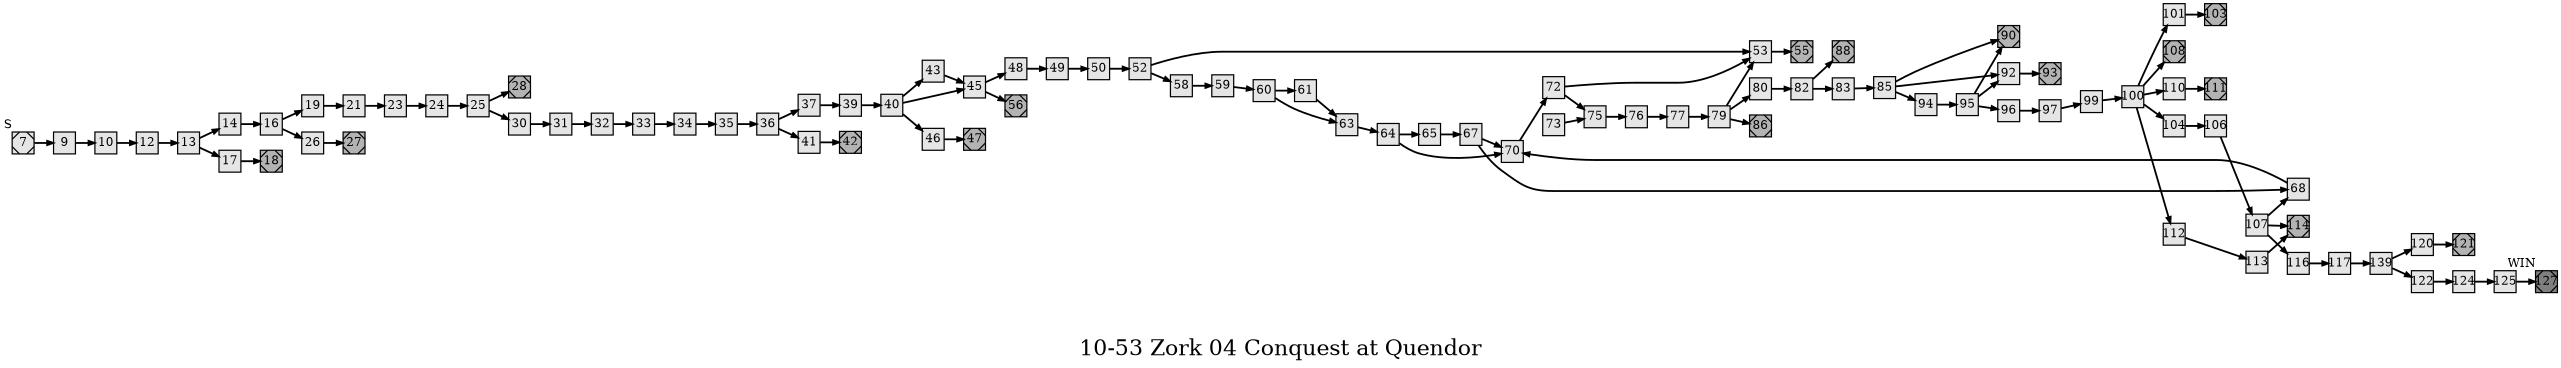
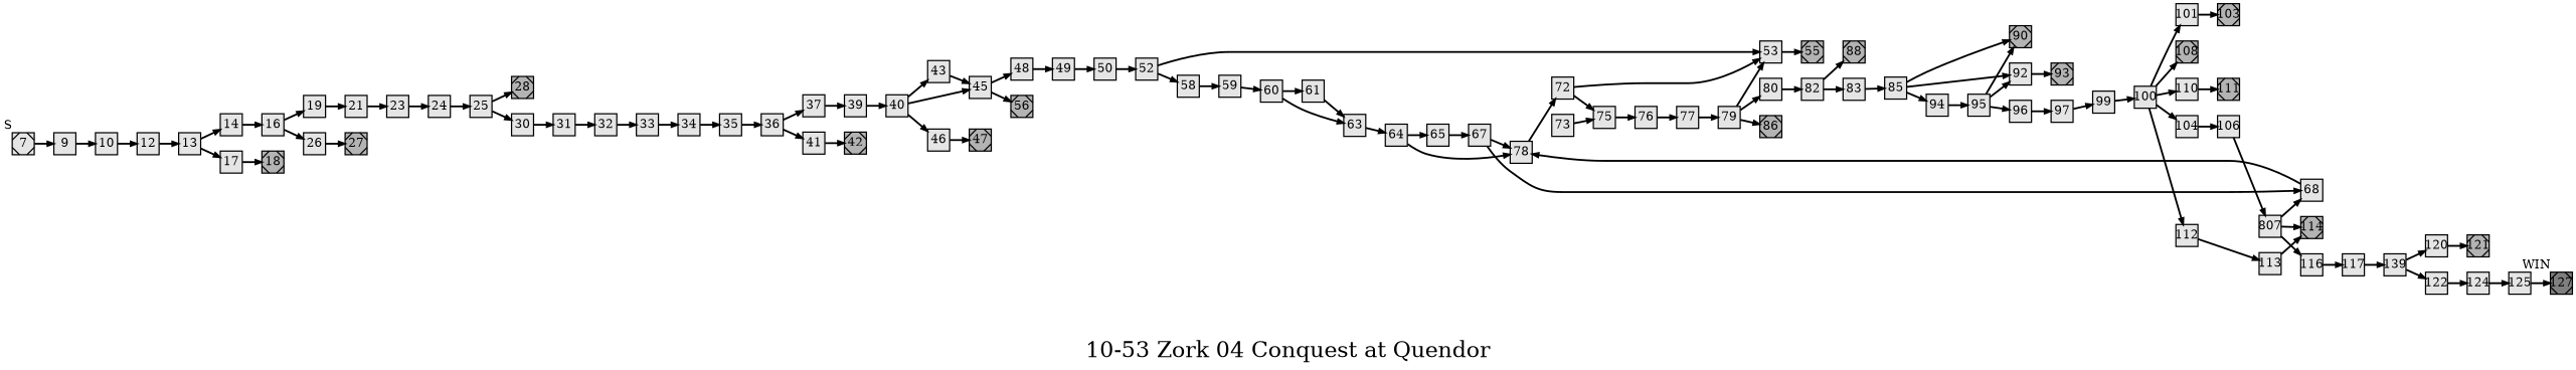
  digraph {
    fontsize=36
    label="10-53 Zork 04 Conquest at Quendor"
    nodesep=0.35
    ordering=out
    rankdir=LR
    ranksep=0.45
    node [fillcolor=grey90 fixedsize=true fontsize=20 labelfloat=true margin="0,0" penwidth=2 regular=true shape=rect style=filled]
    edge [fontsize=12 labelfloat=true penwidth=3]
    7 [shape=Msquare xlabel=S]
    9
    10
    12
    13
    14
    17
    16
    18 [fillcolor=grey70 shape=Msquare]
    19
    26
    21
    27 [fillcolor=grey70 shape=Msquare]
    23
    24
    25
    28 [fillcolor=grey70 shape=Msquare]
    30
    31
    32
    33
    34
    35
    36
    37
    41
    39
    42 [fillcolor=grey70 shape=Msquare]
    40
    43
    45
    46
    48
    56 [fillcolor=grey70 shape=Msquare]
    47 [fillcolor=grey70 shape=Msquare]
    49
    50
    52
    53
    58
    55 [fillcolor=grey70 shape=Msquare]
    59
    60
    61
    63
    64
    65
-   70
+   70 [label=78]
    67
    72
    68
    75
    76
    77
    73
    79
    80
    86 [fillcolor=grey70 shape=Msquare]
    82
    88 [fillcolor=grey70 shape=Msquare]
    83
    85
    90 [fillcolor=grey70 shape=Msquare]
    92
    94
    93 [fillcolor=grey70 shape=Msquare]
    95
    96
    97
    99
    100
    101
    104
    108 [fillcolor=grey70 shape=Msquare]
    110
    112
    103 [fillcolor=grey70 shape=Msquare]
    106
    111 [fillcolor=grey70 shape=Msquare]
    113
-   107
+   107 [label=807]
    114 [fillcolor=grey70 shape=Msquare]
    116
    117
    n85 [label=139]
    120
    122
    121 [fillcolor=grey70 shape=Msquare]
    124
    125
    127 [fillcolor=grey50 shape=Msquare xlabel=WIN]
    7 -> 9
    9 -> 10
    10 -> 12
    12 -> 13
    13 -> 14
    13 -> 17
    14 -> 16
    17 -> 18
    16 -> 19
    16 -> 26
    19 -> 21
    26 -> 27
    21 -> 23
    23 -> 24
    24 -> 25
    25 -> 28
    25 -> 30
    30 -> 31
    31 -> 32
    32 -> 33
    33 -> 34
    34 -> 35
    35 -> 36
    36 -> 37
    36 -> 41
    37 -> 39
    41 -> 42
    39 -> 40
    40 -> 43
    40 -> 45
    40 -> 46
    43 -> 45
    45 -> 48
    45 -> 56
    46 -> 47
    48 -> 49
    49 -> 50
    50 -> 52
    52 -> 53
    52 -> 58
    53 -> 55
    58 -> 59
    59 -> 60
    60 -> 61
    60 -> 63
    61 -> 63
    63 -> 64
    64 -> 65
    64 -> 70
    65 -> 67
    70 -> 72
    67 -> 70
    67 -> 68
    72 -> 53
    72 -> 75
    68 -> 70
    75 -> 76
    76 -> 77
    77 -> 79
    73 -> 75
    79 -> 53
    79 -> 80
    79 -> 86
    80 -> 82
    82 -> 88
    82 -> 83
    83 -> 85
    85 -> 90
    85 -> 92
    85 -> 94
    92 -> 93
    94 -> 95
    95 -> 90
    95 -> 92
    95 -> 96
    96 -> 97
    97 -> 99
    99 -> 100
    100 -> 101
    100 -> 104
    100 -> 108
    100 -> 110
    100 -> 112
    101 -> 103
    104 -> 106
    110 -> 111
    112 -> 113
    106 -> 107
    113 -> 114
    107 -> 68
    107 -> 114
    107 -> 116
    116 -> 117
    117 -> n85
    n85 -> 120
    n85 -> 122
    120 -> 121
    122 -> 124
    124 -> 125
    125 -> 127
  }
